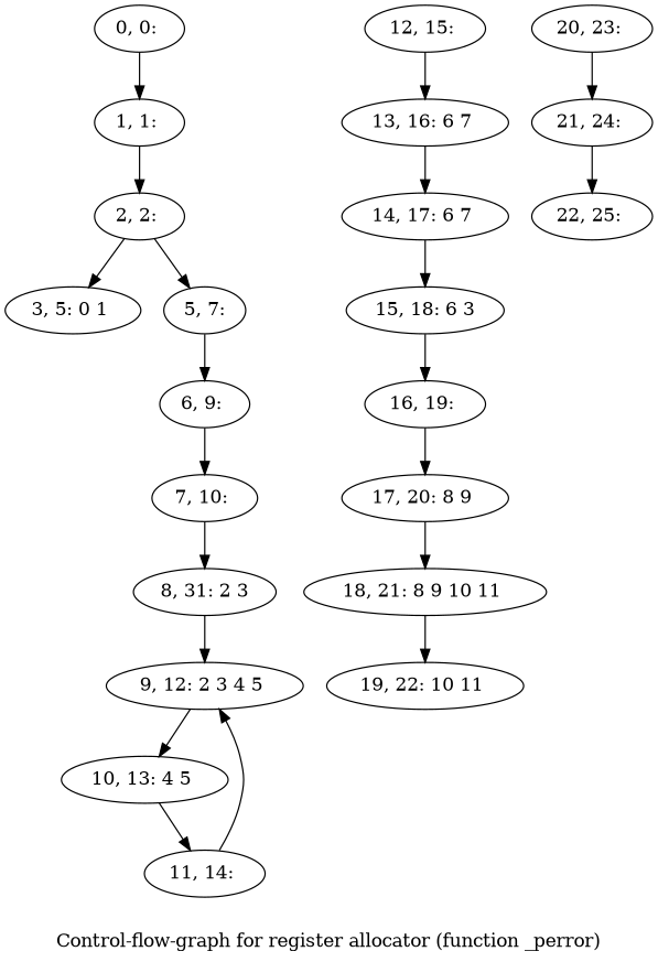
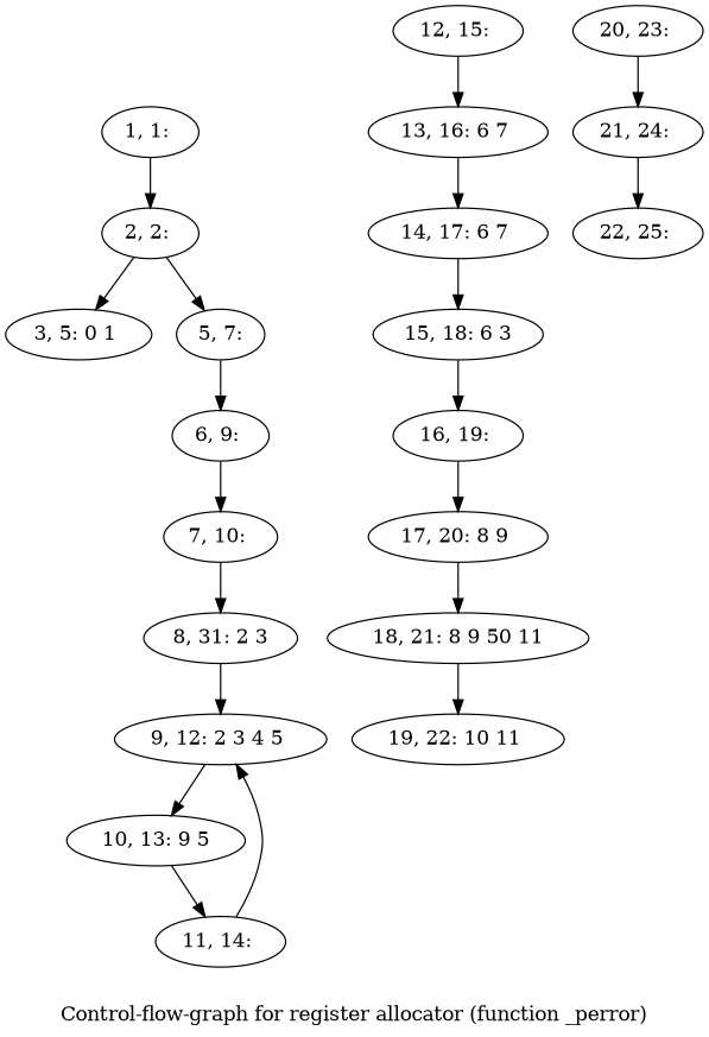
  digraph {
    label="Control-flow-graph for register allocator (function _perror)"
-   n1 [label="0, 0: "]
    n2 [label="1, 1: "]
    n3 [label="2, 2: "]
    n4 [label="3, 5: 0 1 "]
    n5 [label="5, 7:"]
    n6 [label="6, 9: "]
    n7 [label="7, 10: "]
    n8 [label="8, 31: 2 3"]
    n9 [label="9, 12: 2 3 4 5 "]
-   n10 [label="10, 13: 4 5 "]
+   n10 [label="10, 13: 9 5"]
    n11 [label="11, 14: "]
    n12 [label="12, 15: "]
    n13 [label="13, 16: 6 7 "]
    n14 [label="14, 17: 6 7 "]
    n15 [label="15, 18: 6 3"]
    n16 [label="16, 19: "]
    n17 [label="17, 20: 8 9 "]
-   n18 [label="18, 21: 8 9 10 11 "]
+   n18 [label="18, 21: 8 9 50 11"]
    n19 [label="19, 22: 10 11 "]
    n20 [label="20, 23: "]
    n21 [label="21, 24: "]
    n22 [label="22, 25: "]
-   n1 -> n2
    n2 -> n3
    n3 -> n4
    n3 -> n5
    n5 -> n6
    n6 -> n7
    n7 -> n8
    n8 -> n9
    n9 -> n10
    n10 -> n11
    n11 -> n9
    n12 -> n13
    n13 -> n14
    n14 -> n15
    n15 -> n16
    n16 -> n17
    n17 -> n18
    n18 -> n19
    n20 -> n21
    n21 -> n22
  }
